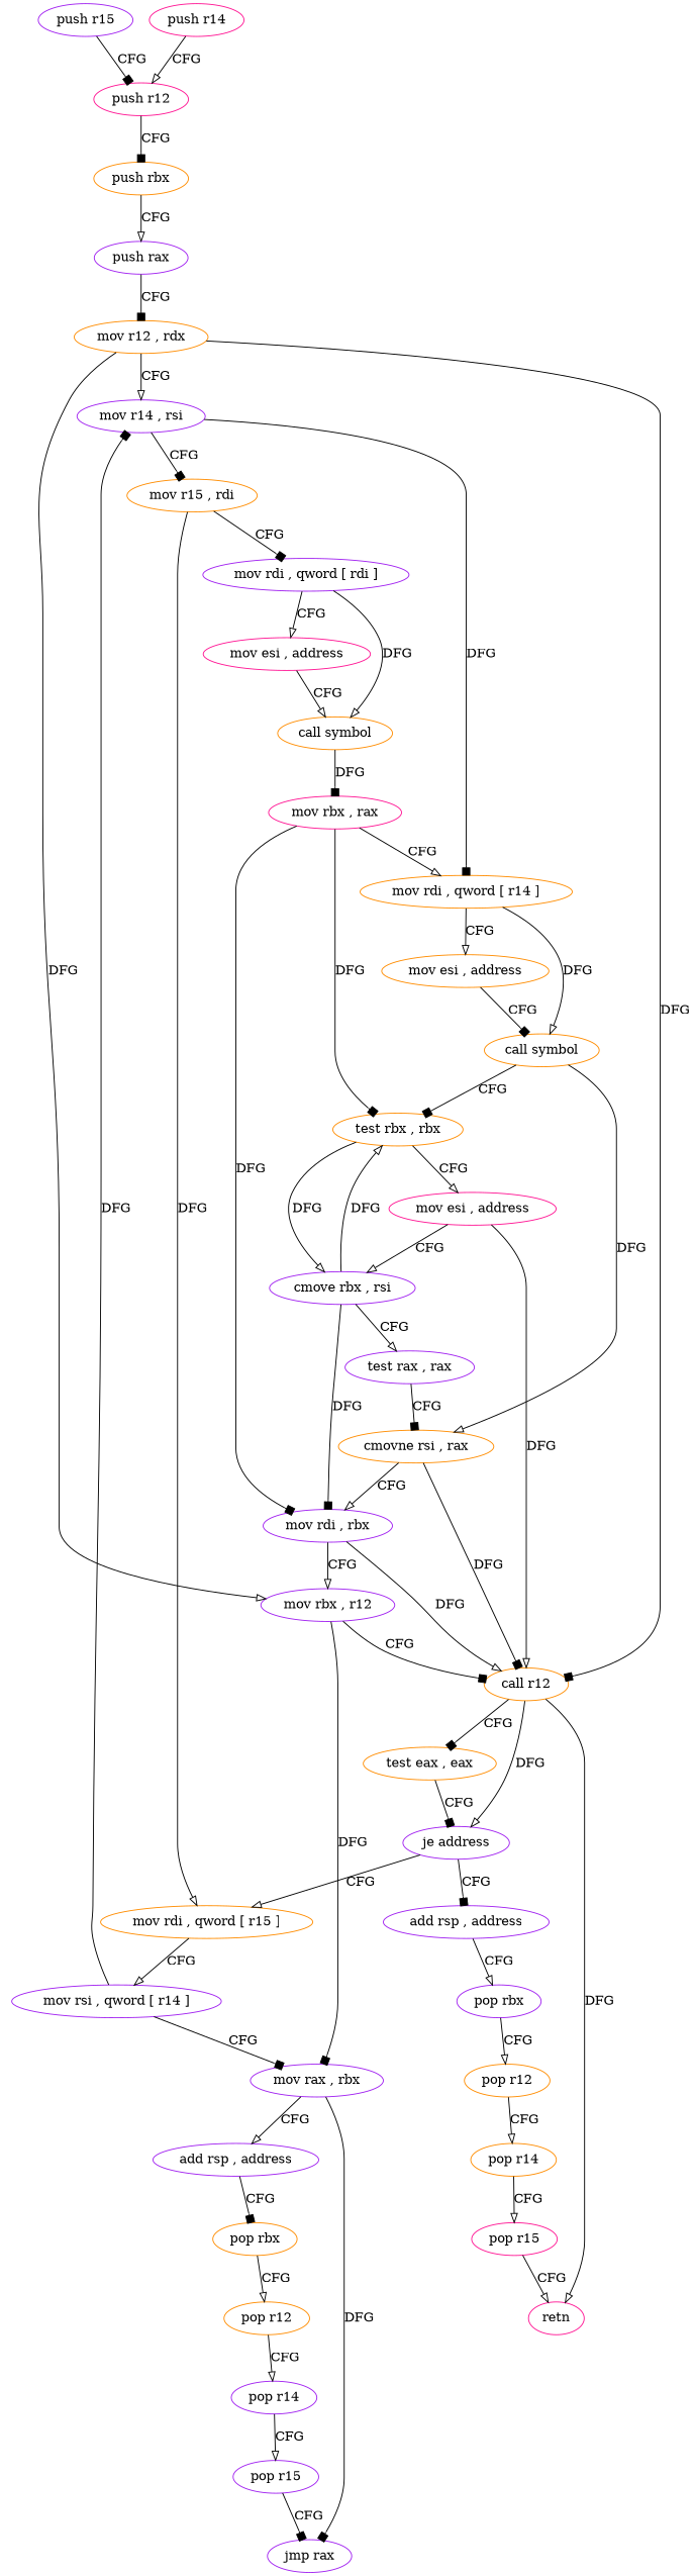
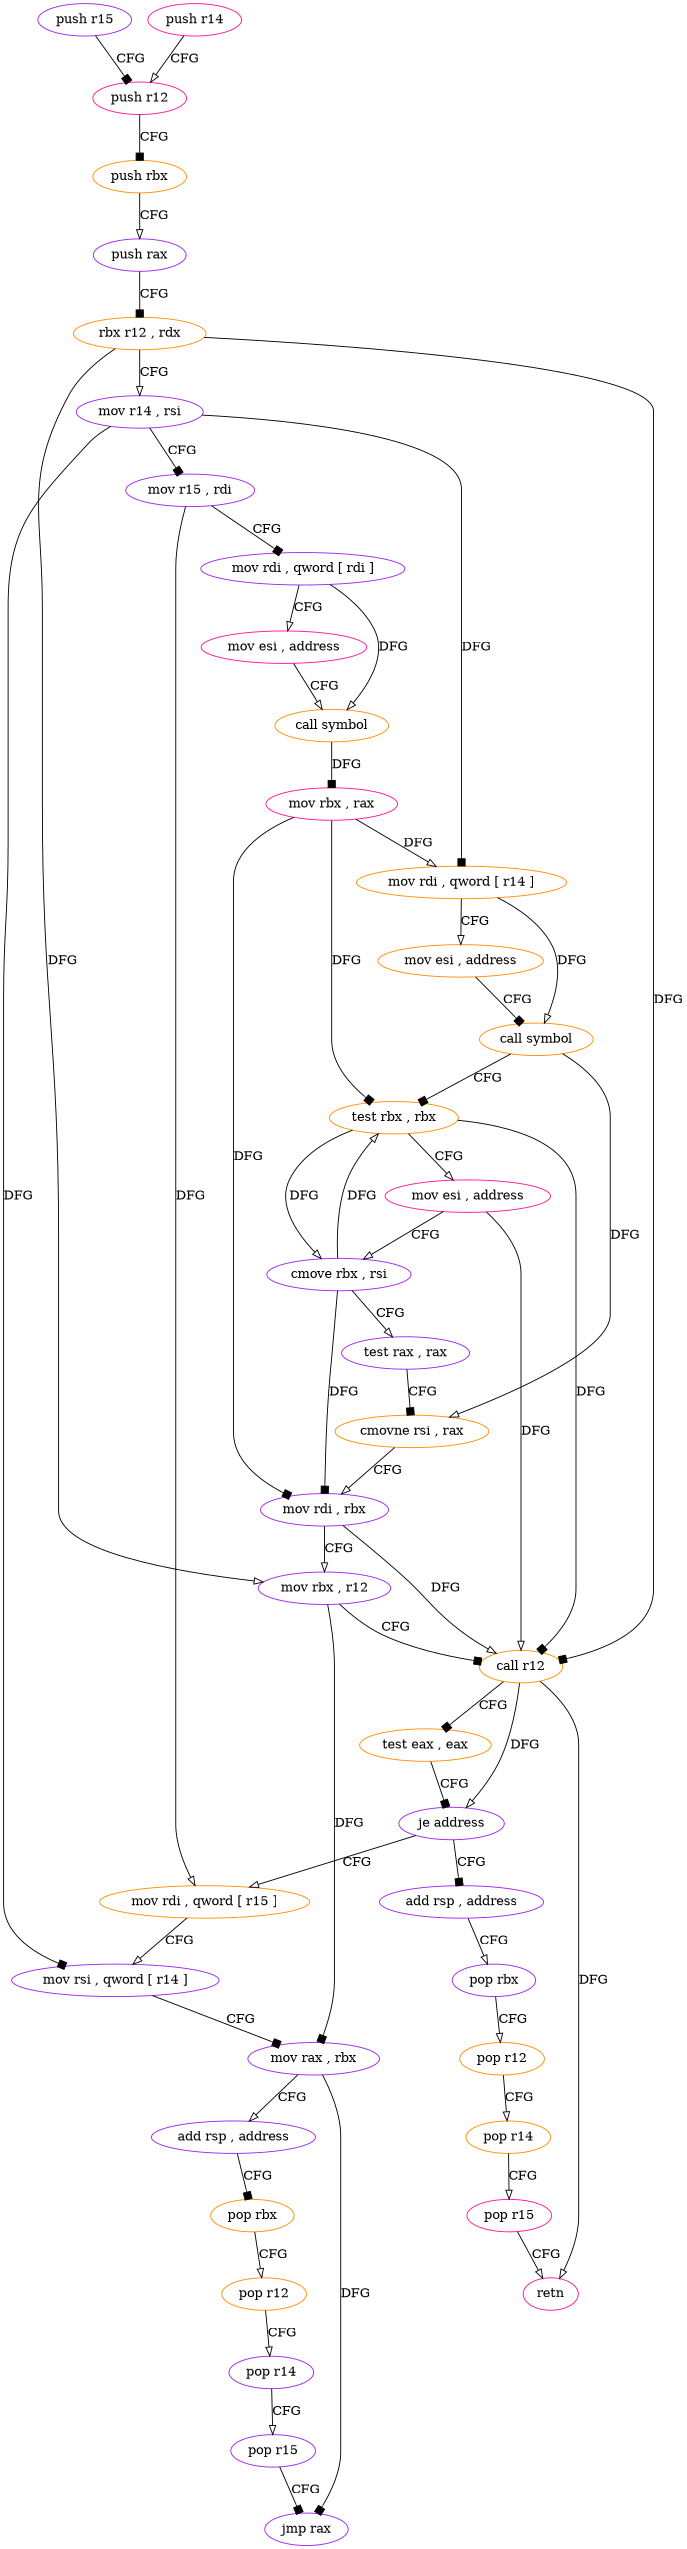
  digraph {
    node [color=purple]
    edge [arrowhead=onormal]
    n1 [label="push r15"]
    n2 [color=deeppink label="push r12"]
    n3 [color=deeppink label="push r14"]
    n4 [color=darkorange label="push rbx"]
    n5 [label="push rax"]
-   n6 [color=darkorange label="mov r12 , rdx"]
+   n6 [color=darkorange label="rbx r12 , rdx"]
    n7 [label="mov r14 , rsi"]
    n8 [label="mov rbx , r12"]
    n9 [color=darkorange label="call r12"]
-   n10 [color=darkorange label="mov r15 , rdi"]
+   n10 [label="mov r15 , rdi"]
    n11 [color=darkorange label="mov rdi , qword [ r14 ]"]
    n12 [label="mov rsi , qword [ r14 ]"]
    n13 [label="mov rax , rbx"]
    n14 [color=darkorange label="test eax , eax"]
    n15 [label="je address"]
    n16 [color=deeppink label=retn]
    n17 [label="mov rdi , qword [ rdi ]"]
    n18 [color=darkorange label="mov rdi , qword [ r15 ]"]
    n19 [color=darkorange label="mov esi , address"]
    n20 [color=darkorange label="call symbol"]
    n21 [color=deeppink label="mov esi , address"]
    n22 [color=darkorange label="call symbol"]
    n23 [color=deeppink label="mov rbx , rax"]
    n24 [color=darkorange label="test rbx , rbx"]
    n25 [label="mov rdi , rbx"]
    n26 [color=deeppink label="mov esi , address"]
    n27 [label="cmove rbx , rsi"]
    n28 [color=darkorange label="cmovne rsi , rax"]
    n29 [label="test rax , rax"]
    n30 [label="add rsp , address"]
    n31 [label="jmp rax"]
    n32 [label="add rsp , address"]
    n33 [label="pop rbx"]
    n34 [color=darkorange label="pop r12"]
    n35 [color=darkorange label="pop rbx"]
    n36 [color=darkorange label="pop r12"]
    n37 [label="pop r14"]
    n38 [label="pop r15"]
    n39 [color=darkorange label="pop r14"]
    n40 [color=deeppink label="pop r15"]
    n1 -> n2 [arrowhead=box label=CFG]
    n2 -> n4 [arrowhead=box label=CFG]
    n3 -> n2 [label=CFG]
    n4 -> n5 [label=CFG]
    n5 -> n6 [arrowhead=box label=CFG]
    n6 -> n7 [label=CFG]
    n6 -> n8 [label=DFG]
    n6 -> n9 [arrowhead=box label=DFG]
    n7 -> n10 [arrowhead=box label=CFG]
    n7 -> n11 [arrowhead=box label=DFG]
-   n12 -> n7 [arrowhead=box label=DFG]
+   n7 -> n12 [arrowhead=box label=DFG]
    n8 -> n9 [arrowhead=box label=CFG]
    n8 -> n13 [arrowhead=box label=DFG]
    n9 -> n14 [arrowhead=box label=CFG]
    n9 -> n15 [label=DFG]
    n9 -> n16 [label=DFG]
    n10 -> n17 [arrowhead=box label=CFG]
    n10 -> n18 [label=DFG]
    n11 -> n19 [label=CFG]
    n11 -> n20 [label=DFG]
    n12 -> n13 [arrowhead=box label=CFG]
    n13 -> n30 [label=CFG]
    n13 -> n31 [arrowhead=box label=DFG]
    n14 -> n15 [arrowhead=box label=CFG]
    n15 -> n18 [label=CFG]
    n15 -> n32 [arrowhead=box label=CFG]
    n17 -> n21 [label=CFG]
    n17 -> n22 [label=DFG]
    n18 -> n12 [label=CFG]
    n19 -> n20 [arrowhead=box label=CFG]
    n20 -> n24 [arrowhead=box label=CFG]
    n20 -> n28 [label=DFG]
    n21 -> n22 [label=CFG]
    n22 -> n23 [arrowhead=box label=DFG]
-   n23 -> n11 [label=CFG]
+   n23 -> n11 [label=DFG]
    n23 -> n24 [arrowhead=box label=DFG]
    n23 -> n25 [arrowhead=box label=DFG]
    n24 -> n26 [label=CFG]
    n24 -> n27 [label=DFG]
    n25 -> n8 [label=CFG]
    n25 -> n9 [label=DFG]
    n26 -> n9 [label=DFG]
    n26 -> n27 [label=CFG]
    n27 -> n24 [label=DFG]
    n27 -> n25 [arrowhead=box label=DFG]
    n27 -> n29 [label=CFG]
-   n28 -> n9 [arrowhead=box label=DFG]
+   n24 -> n9 [arrowhead=box label=DFG]
    n28 -> n25 [label=CFG]
    n29 -> n28 [arrowhead=box label=CFG]
    n30 -> n35 [arrowhead=box label=CFG]
    n32 -> n33 [label=CFG]
    n33 -> n34 [label=CFG]
    n34 -> n39 [label=CFG]
    n35 -> n36 [label=CFG]
    n36 -> n37 [label=CFG]
    n37 -> n38 [label=CFG]
    n38 -> n31 [arrowhead=box label=CFG]
    n39 -> n40 [label=CFG]
    n40 -> n16 [label=CFG]
  }
